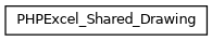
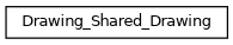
  digraph {
    rankdir=TB
-   n1 [color=black fillcolor=white fontname=Helvetica fontsize=10 height=0.2 label=PHPExcel_Shared_Drawing shape=record style=filled width=0.4]
+   n1 [color=black fillcolor=white fontname=Helvetica fontsize=10 height=0.2 label=Drawing_Shared_Drawing shape=record style=filled width=0.4]
  }
